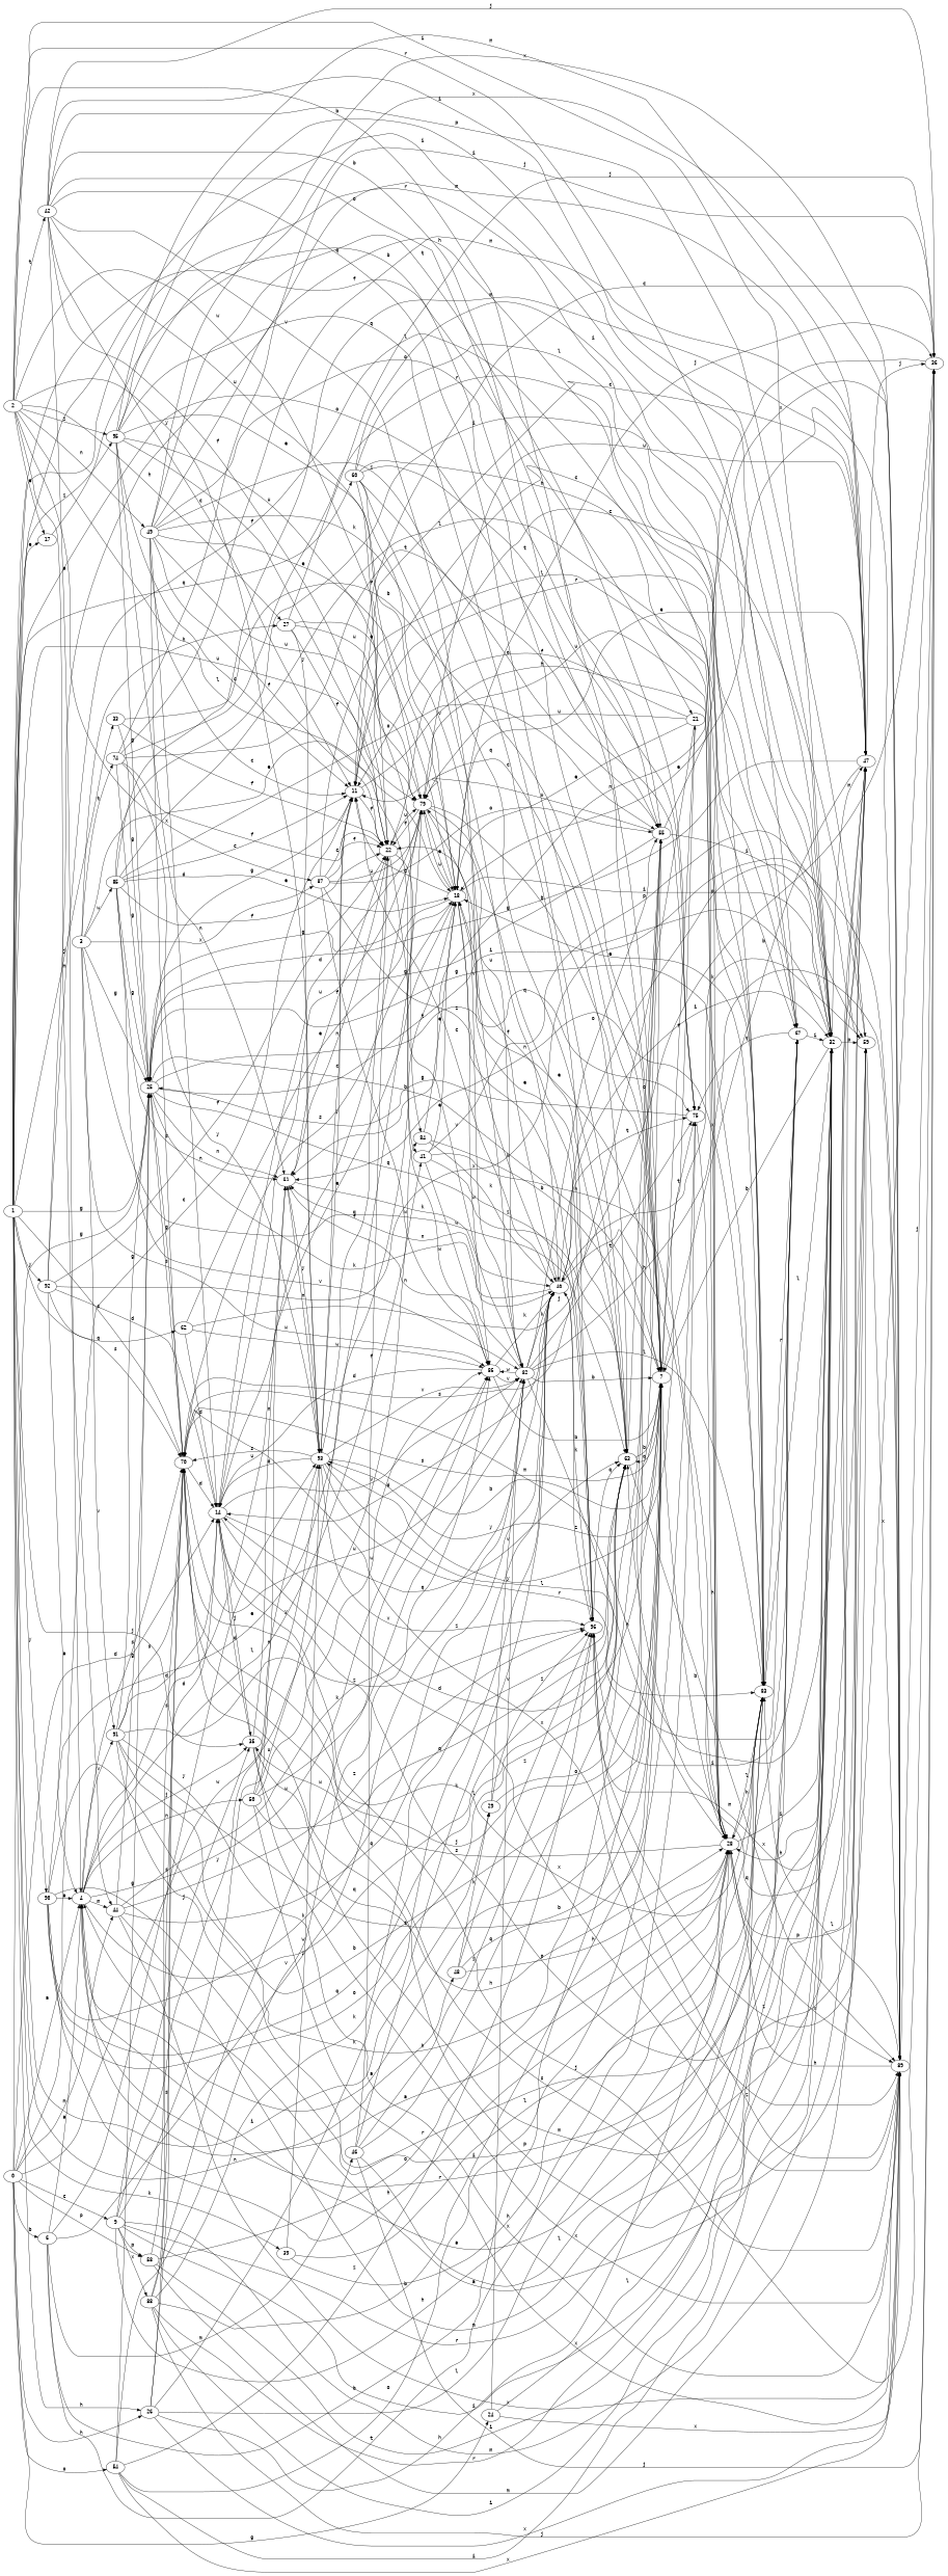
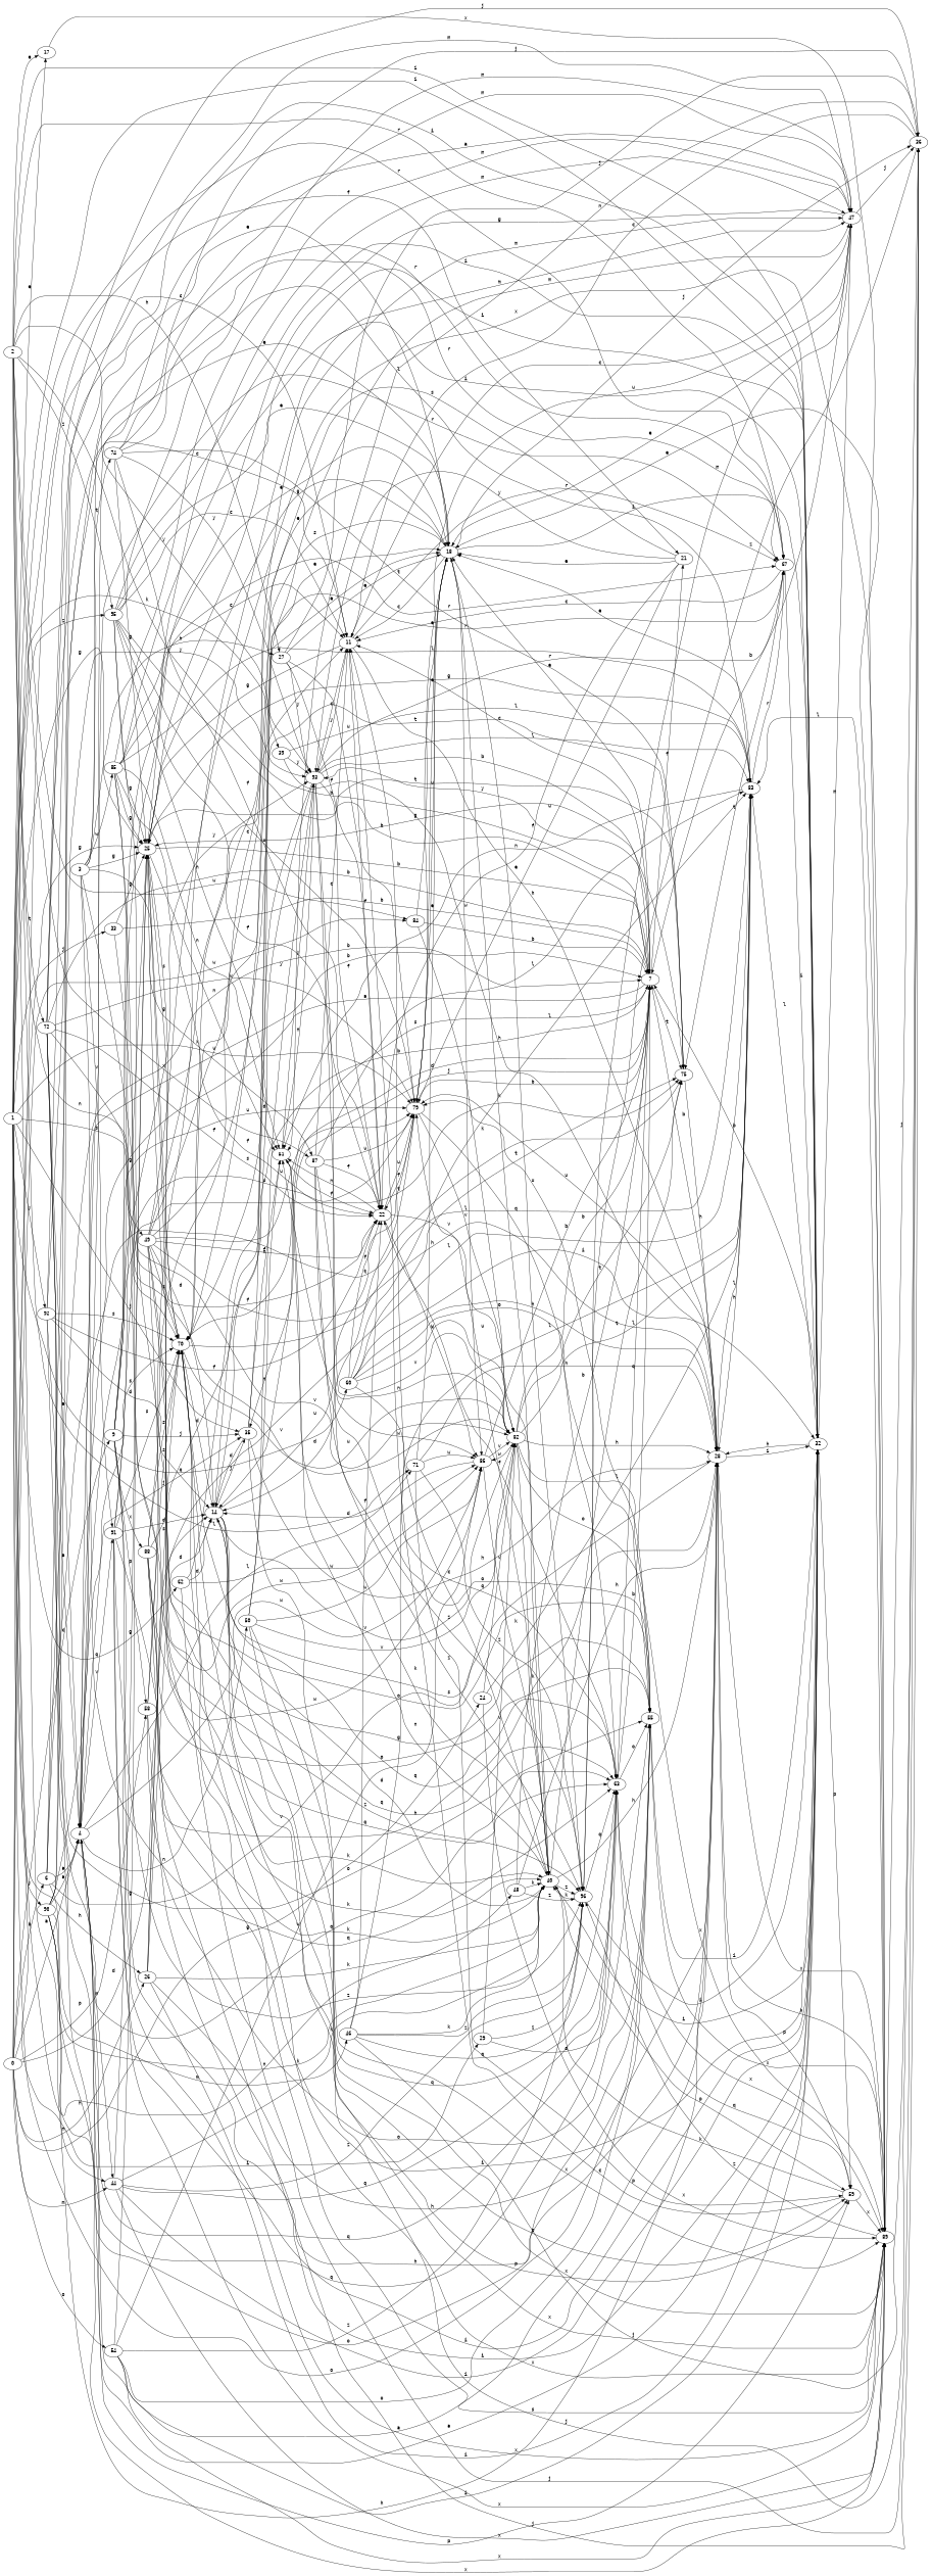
  strict digraph {
    fontname="DejaVu Sans Mono"
    rankdir=LR
    node [fontname="DejaVu Sans Mono"]
    edge [fontname="DejaVu Sans Mono"]
    0
    4
    6
    9
    11
    14
    24
    25
    26
    44
    54
    58
    84
    35
    67
    70
    79
-   41
+   41 [label=71]
    63
    n20 [label=91]
    86
    50
    7
    93
    46
    75
    82
    32
    28
    47
    88
    22
    18
    36
    59
    89
    n37 [label=83]
    40
    51
    96
    55
    1
    17
    21
    29
    33
    39
    48
    60
    62
    90
    92
    95
    2
    27
    49
-   72 [label=42]
+   72
    87
    3
    74
    85
    0 -> 4 [label=a]
    0 -> 6 [label=b]
    0 -> 9 [label=c]
    0 -> 11 [label=c]
    0 -> 14 [label=d]
    0 -> 24 [label=g]
    0 -> 25 [label=g]
    0 -> 26 [label=h]
    0 -> 44 [label=m]
    0 -> 54 [label=o]
    0 -> 58 [label=p]
    0 -> 84 [label=w]
    4 -> 44 [label=m]
    4 -> 35 [label=j]
    4 -> 67 [label=r]
    4 -> 70 [label=s]
    4 -> 79 [label=u]
    4 -> 41 [label=l]
    4 -> 63 [label=q]
    4 -> n20 [label=v]
    4 -> 86 [label=w]
    4 -> 50 [label=n]
    6 -> 4 [label=a]
    6 -> 7 [label=b]
    6 -> 93 [label=y]
    6 -> 46 [label=m]
    6 -> 75 [label=t]
    6 -> 82 [label=v]
    9 -> 58 [label=p]
    9 -> 35 [label=j]
    9 -> 67 [label=r]
    9 -> 79 [label=u]
    9 -> 93 [label=y]
    9 -> 32 [label=i]
    9 -> 28 [label=h]
    9 -> 47 [label=m]
    9 -> 88 [label=x]
    11 -> 25 [label=g]
    11 -> 67 [label=r]
    11 -> 93 [label=y]
    11 -> 28 [label=h]
    11 -> 22 [label=f]
    14 -> 35 [label=j]
    14 -> 79 [label=u]
    14 -> 63 [label=q]
    14 -> 82 [label=v]
    14 -> 18 [label=e]
    14 -> 36 [label=j]
    14 -> 59 [label=p]
    14 -> 89 [label=x]
    24 -> 82 [label=v]
    24 -> 89 [label=x]
    24 -> n37 [label=l]
    25 -> 70 [label=s]
    25 -> 63 [label=q]
    25 -> 7 [label=b]
    25 -> 75 [label=t]
    25 -> 32 [label=i]
    25 -> 40 [label=k]
    25 -> 51 [label=n]
    26 -> 14 [label=d]
    26 -> 70 [label=s]
    26 -> 28 [label=h]
    26 -> 89 [label=x]
    26 -> n37 [label=l]
    26 -> 40 [label=k]
    44 -> 25 [label=g]
    44 -> 63 [label=q]
-   44 -> 32 [label=m]
+   44 -> 32 [label=i]
    44 -> 89 [label=x]
    44 -> 40 [label=k]
    44 -> 96 [label=z]
    54 -> 25 [label=g]
    54 -> 86 [label=w]
    54 -> 32 [label=i]
    54 -> 89 [label=x]
    54 -> 96 [label=z]
    54 -> 55 [label=o]
    58 -> 70 [label=s]
    58 -> 32 [label=i]
    58 -> 47 [label=m]
    58 -> 55 [label=o]
    84 -> 7 [label=b]
    84 -> 18 [label=e]
    84 -> 40 [label=k]
    35 -> 14 [label=d]
    35 -> 28 [label=h]
    35 -> 47 [label=m]
    35 -> 89 [label=x]
    35 -> 51 [label=n]
    67 -> 11 [label=c]
    67 -> 75 [label=t]
    67 -> 32 [label=i]
    70 -> 14 [label=d]
    70 -> 25 [label=g]
    70 -> 82 [label=u]
    70 -> 47 [label=m]
    70 -> 59 [label=p]
    70 -> 89 [label=x]
    70 -> n37 [label=l]
    79 -> 14 [label=d]
    79 -> 63 [label=q]
    79 -> 7 [label=b]
    79 -> 82 [label=v]
    79 -> 22 [label=f]
    79 -> 18 [label=e]
    41 -> 86 [label=w]
    41 -> 28 [label=h]
    41 -> 18 [label=e]
    41 -> 59 [label=p]
    41 -> 96 [label=z]
    63 -> 7 [label=b]
    63 -> 22 [label=f]
    63 -> 89 [label=x]
    63 -> 55 [label=o]
    n20 -> 14 [label=d]
    n20 -> 25 [label=g]
    n20 -> 70 [label=s]
    n20 -> 75 [label=t]
    n20 -> 32 [label=i]
    n20 -> 28 [label=h]
    n20 -> 89 [label=x]
    n20 -> 96 [label=z]
    86 -> 14 [label=d]
    86 -> 7 [label=b]
    86 -> 82 [label=v]
    86 -> 40 [label=k]
    50 -> 63 [label=q]
    50 -> 86 [label=w]
    50 -> 93 [label=y]
    50 -> 82 [label=v]
    50 -> 89 [label=x]
    50 -> 51 [label=n]
    7 -> 4 [label=a]
    7 -> 11 [label=c]
    7 -> 14 [label=d]
    7 -> 35 [label=j]
    7 -> 70 [label=s]
    7 -> 63 [label=q]
    7 -> 93 [label=y]
    7 -> 75 [label=t]
    7 -> 18 [label=e]
    7 -> 21 [label=f]
    93 -> 11 [label=c]
    93 -> 14 [label=d]
    93 -> 67 [label=r]
    93 -> 70 [label=s]
    93 -> 7 [label=b]
    93 -> 82 [label=v]
    93 -> 22 [label=f]
    93 -> n37 [label=l]
    93 -> 51 [label=n]
    93 -> 96 [label=z]
    46 -> 63 [label=q]
    46 -> 22 [label=f]
    46 -> 36 [label=j]
    46 -> n37 [label=l]
    46 -> 40 [label=k]
    46 -> 96 [label=z]
    75 -> 25 [label=g]
    75 -> 28 [label=h]
    82 -> 86 [label=w]
    82 -> 7 [label=b]
    82 -> 75 [label=t]
    82 -> 28 [label=h]
    82 -> 89 [label=x]
    82 -> n37 [label=l]
    82 -> 40 [label=k]
    82 -> 51 [label=n]
    82 -> 55 [label=o]
    32 -> 4 [label=a]
    32 -> 7 [label=b]
    32 -> 28 [label=h]
    32 -> 47 [label=m]
    32 -> 59 [label=p]
    32 -> n37 [label=l]
    28 -> 4 [label=a]
    28 -> 70 [label=s]
    28 -> 79 [label=u]
    28 -> 7 [label=b]
    28 -> 32 [label=i]
    28 -> 59 [label=p]
    28 -> 89 [label=x]
    28 -> n37 [label=l]
    47 -> 4 [label=a]
    47 -> 11 [label=c]
    47 -> 25 [label=g]
    47 -> 79 [label=u]
    47 -> 7 [label=b]
    47 -> 18 [label=e]
    47 -> 36 [label=j]
    88 -> 67 [label=r]
    88 -> 70 [label=s]
    88 -> 86 [label=w]
    88 -> 7 [label=b]
    88 -> 32 [label=i]
    88 -> 36 [label=j]
    88 -> 40 [label=k]
    22 -> 79 [label=u]
    22 -> 86 [label=w]
    22 -> 82 [label=v]
    22 -> 51 [label=n]
    18 -> 11 [label=c]
    18 -> 25 [label=g]
    18 -> 70 [label=s]
    18 -> 79 [label=u]
    18 -> 86 [label=w]
    18 -> 32 [label=i]
    18 -> 36 [label=j]
    18 -> 40 [label=k]
    36 -> 11 [label=c]
    36 -> 51 [label=n]
    36 -> 96 [label=z]
    59 -> 11 [label=c]
    59 -> 63 [label=q]
    59 -> 89 [label=x]
    59 -> 40 [label=k]
    89 -> 70 [label=s]
    89 -> 28 [label=h]
    89 -> 18 [label=e]
    89 -> 36 [label=j]
    89 -> n37 [label=l]
    89 -> 96 [label=z]
    n37 -> 25 [label=g]
    n37 -> 67 [label=r]
    n37 -> 28 [label=h]
    n37 -> 18 [label=e]
    n37 -> 51 [label=n]
    40 -> 11 [label=c]
    40 -> 14 [label=d]
    40 -> 79 [label=u]
    40 -> 75 [label=t]
    40 -> 32 [label=i]
    40 -> 28 [label=h]
    40 -> 59 [label=p]
    40 -> 51 [label=n]
    40 -> 96 [label=z]
    51 -> 93 [label=y]
    51 -> 22 [label=f]
    51 -> 40 [label=k]
    96 -> 63 [label=q]
    96 -> 32 [label=i]
    96 -> 47 [label=m]
    96 -> 18 [label=e]
    96 -> 40 [label=k]
    55 -> 25 [label=g]
    55 -> 79 [label=u]
    55 -> 32 [label=i]
    55 -> 89 [label=x]
    1 -> 25 [label=g]
    1 -> 26 [label=h]
    1 -> 35 [label=j]
    1 -> 67 [label=r]
    1 -> 70 [label=s]
    1 -> 79 [label=u]
    1 -> 32 [label=i]
    1 -> 55 [label=o]
    1 -> 17 [label=e]
    1 -> 21 [label=f]
    1 -> 29 [label=i]
    1 -> 33 [label=j]
    1 -> 39 [label=k]
    1 -> 48 [label=n]
    1 -> 60 [label=q]
    1 -> 62 [label=q]
    1 -> 90 [label=y]
    1 -> 92 [label=y]
    1 -> 95 [label=z]
    17 -> 89 [label=x]
    21 -> 70 [label=s]
    21 -> 79 [label=u]
    21 -> 93 [label=y]
    21 -> 22 [label=f]
    21 -> 18 [label=e]
    29 -> 82 [label=v]
    29 -> 96 [label=z]
    29 -> 55 [label=o]
    33 -> 25 [label=g]
    33 -> 7 [label=b]
    33 -> 22 [label=f]
    39 -> 93 [label=y]
    39 -> 28 [label=h]
    39 -> n37 [label=l]
    48 -> 7 [label=b]
    48 -> 28 [label=h]
-   48 -> 29 [label=k]
+   48 -> 40 [label=k]
    48 -> 96 [label=z]
    60 -> 63 [label=q]
    60 -> 75 [label=t]
    60 -> 82 [label=v]
    60 -> 32 [label=i]
    60 -> 28 [label=h]
    60 -> 22 [label=f]
    60 -> n37 [label=l]
    60 -> 55 [label=o]
    62 -> 14 [label=d]
    62 -> 86 [label=w]
    62 -> 18 [label=e]
    62 -> 36 [label=j]
    90 -> 4 [label=a]
    90 -> 67 [label=r]
    90 -> 63 [label=q]
    90 -> 7 [label=b]
    90 -> 28 [label=h]
    90 -> 18 [label=e]
    90 -> 40 [label=k]
    90 -> 55 [label=o]
    92 -> 4 [label=a]
    92 -> 14 [label=d]
    92 -> 70 [label=s]
    92 -> 47 [label=m]
    92 -> 22 [label=f]
    92 -> 89 [label=x]
    92 -> n37 [label=l]
    95 -> 11 [label=c]
    95 -> 25 [label=g]
    95 -> 79 [label=u]
    95 -> 63 [label=q]
    95 -> 7 [label=b]
    95 -> 32 [label=i]
    95 -> 47 [label=m]
    95 -> 22 [label=f]
    95 -> 18 [label=e]
    95 -> 51 [label=n]
    2 -> 44 [label=m]
    2 -> 84 [label=w]
    2 -> 67 [label=r]
    2 -> 41 [label=l]
    2 -> 7 [label=b]
    2 -> 93 [label=y]
    2 -> 32 [label=i]
    2 -> 17 [label=e]
    2 -> 95 [label=z]
    2 -> 27 [label=h]
    2 -> 49 [label=n]
    2 -> 72 [label=t]
    2 -> 87 [label=x]
    27 -> 79 [label=u]
    27 -> 93 [label=y]
    27 -> 22 [label=f]
    27 -> 18 [label=e]
    27 -> 36 [label=j]
    49 -> 11 [label=c]
    49 -> 14 [label=d]
    49 -> 70 [label=s]
    49 -> 79 [label=u]
    49 -> 75 [label=t]
    49 -> 28 [label=h]
    49 -> 22 [label=f]
    49 -> 18 [label=e]
    49 -> 89 [label=x]
    49 -> 40 [label=k]
    49 -> 96 [label=z]
    49 -> 55 [label=o]
    72 -> 4 [label=a]
    72 -> 11 [label=c]
    72 -> 79 [label=u]
    72 -> 63 [label=q]
    72 -> 7 [label=b]
    72 -> 82 [label=v]
    72 -> 32 [label=i]
    72 -> 22 [label=f]
    72 -> 36 [label=j]
    72 -> 59 [label=p]
    72 -> 55 [label=o]
    87 -> 11 [label=c]
    87 -> 79 [label=u]
    87 -> 86 [label=w]
    87 -> 22 [label=f]
    87 -> n37 [label=l]
    87 -> 96 [label=z]
    87 -> 55 [label=o]
    3 -> 25 [label=g]
    3 -> 63 [label=q]
    3 -> n20 [label=v]
    3 -> 86 [label=w]
    3 -> 18 [label=e]
    3 -> 27 [label=h]
    3 -> 87 [label=x]
    3 -> 74 [label=t]
    3 -> 85 [label=w]
    74 -> 25 [label=g]
    74 -> 67 [label=r]
    74 -> 93 [label=y]
    74 -> 75 [label=t]
    74 -> 47 [label=m]
    74 -> 22 [label=f]
    74 -> 36 [label=j]
    85 -> 11 [label=c]
    85 -> 25 [label=g]
    85 -> 82 [label=v]
    85 -> 32 [label=i]
    85 -> 47 [label=m]
    85 -> 22 [label=f]
    85 -> 18 [label=e]
    85 -> n37 [label=l]
    85 -> 51 [label=n]
    85 -> 55 [label=o]
  }
